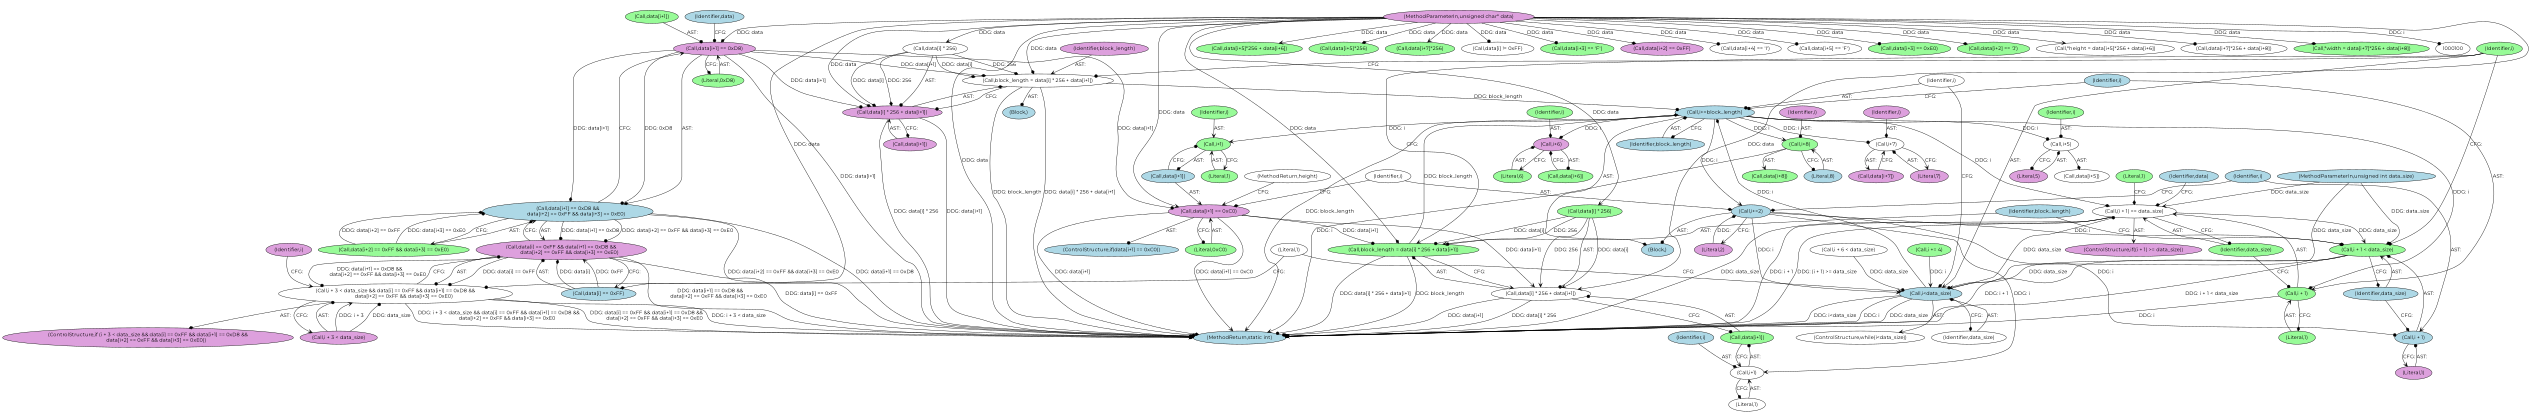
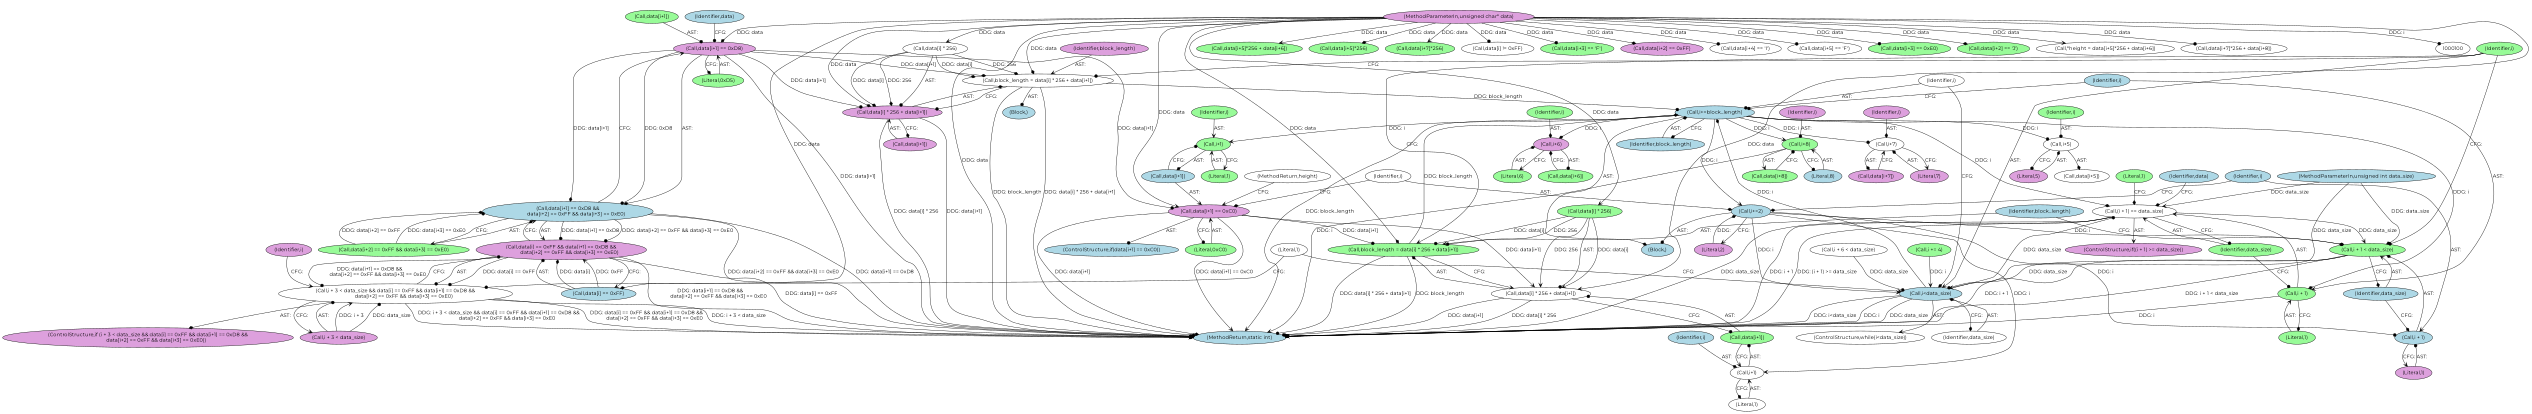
  digraph {
    fontname=Montserrat
    node [fillcolor=palegreen fontname=Montserrat style=filled]
    edge [arrowhead=vee fontname=Montserrat]
    n1 [fillcolor=plum label="(Call,data[i+1] == 0xD8)"]
    n2 [fillcolor=lightblue label="(Call,data[i+1] == 0xD8 &&\n            data[i+2] == 0xFF && data[i+3] == 0xE0)"]
    n3 [fillcolor=white label="(Call,block_length = data[i] * 256 + data[i+1])"]
    n4 [fillcolor=plum label="(Call,data[i] * 256 + data[i+1])"]
    n5 [fillcolor=plum label="(Call,data[i+1] == 0xC0)"]
-   n6 [label="(Literal,0xD8)"]
+   n6 [label="(Literal,0xD5)"]
    n7 [fillcolor=lightblue label="(MethodReturn,static int)"]
    n8 [fillcolor=plum label="(Call,data[i] == 0xFF && data[i+1] == 0xD8 &&\n            data[i+2] == 0xFF && data[i+3] == 0xE0)"]
    n9 [label="(Call,data[i+2] == 0xFF && data[i+3] == 0xE0)"]
    n10 [fillcolor=lightblue label="(Call,i+=block_length)"]
    n11 [fillcolor=lightblue label="(Block,)"]
    n12 [fillcolor=plum label="(Call,data[i+1])"]
    n13 [label="(Call,block_length = data[i] * 256 + data[i+1])"]
    n14 [fillcolor=white label="(Call,data[i] * 256 + data[i+1])"]
    n15 [label="(Literal,0xC0)"]
    n16 [fillcolor=lightblue label="(ControlStructure,if(data[i+1] == 0xC0))"]
    n17 [fillcolor=plum label="(MethodParameterIn,unsigned char* data)"]
    n18 [label="(Call,data[i+5]*256 + data[i+6])"]
    n19 [label="(Call,data[i+5]*256)"]
    n20 [label="(Call,data[i+7]*256)"]
    n21 [fillcolor=white label="(Call,data[i] != 0xFF)"]
    n22 [label="(Call,data[i] * 256)"]
    n23 [fillcolor=lightblue label="(Call,data[i] == 0xFF)"]
    n24 [label="(Call,data[i+3] == 'F')"]
    n25 [fillcolor=plum label="(Call,data[i+2] == 0xFF)"]
    n26 [fillcolor=white label="(Call,data[i+4] == 'I')"]
    n27 [fillcolor=white label="(Call,data[i+5] == 'F')"]
    n28 [label="(Call,data[i+3] == 0xE0)"]
    n29 [label="(Call,data[i+2] == 'J')"]
    n30 [fillcolor=white label="(Call,data[i] * 256)"]
    n31 [fillcolor=white label="(Call,*height = data[i+5]*256 + data[i+6])"]
    n32 [fillcolor=white label="(Call,data[i+7]*256 + data[i+8])"]
-   n33 [label="(Call,*width = data[i+7]*256 + data[i+8])"]
    1000100 [fillcolor=white]
    n35 [label="(Call,data[i+1])"]
    n36 [fillcolor=white label="(Call,i + 3 < data_size && data[i] == 0xFF && data[i+1] == 0xD8 &&\n            data[i+2] == 0xFF && data[i+3] == 0xE0)"]
    n37 [fillcolor=plum label="(ControlStructure,if (i + 3 < data_size && data[i] == 0xFF && data[i+1] == 0xD8 &&\n            data[i+2] == 0xFF && data[i+3] == 0xE0))"]
    n38 [fillcolor=plum label="(Call,i + 3 < data_size)"]
    n39 [fillcolor=white label="(Call,(i + 1) >= data_size)"]
    n40 [label="(Call,i + 1)"]
    n41 [label="(Call,i+1)"]
    n42 [fillcolor=white label="(Call,i+5)"]
    n43 [fillcolor=plum label="(Call,i+6)"]
    n44 [fillcolor=white label="(Call,i+7)"]
    n45 [label="(Call,i+8)"]
    n46 [fillcolor=lightblue label="(Call,i+=2)"]
    n47 [fillcolor=lightblue label="(Block,)"]
    n48 [fillcolor=lightblue label="(Identifier,block_length)"]
    n49 [label="(Call,i + 1 < data_size)"]
    n50 [fillcolor=plum label="(ControlStructure,if((i + 1) >= data_size))"]
    n51 [label="(Identifier,data_size)"]
    n52 [label="(Literal,1)"]
    n53 [fillcolor=lightblue label="(Call,data[i+1])"]
    n54 [label="(Literal,1)"]
    n55 [fillcolor=white label="(Call,data[i+5])"]
    n56 [fillcolor=plum label="(Literal,5)"]
    n57 [label="(Call,data[i+6])"]
    n58 [label="(Literal,6)"]
    n59 [fillcolor=plum label="(Call,data[i+7])"]
    n60 [fillcolor=plum label="(Literal,7)"]
    n61 [fillcolor=lightblue label="(Literal,8)"]
    n62 [label="(Call,data[i+8])"]
    n63 [fillcolor=lightblue label="(Call,i<data_size)"]
    n64 [fillcolor=lightblue label="(Call,i + 1)"]
    n65 [fillcolor=white label="(Call,i+1)"]
    n66 [fillcolor=plum label="(Literal,2)"]
    n67 [fillcolor=lightblue label="(Identifier,data_size)"]
    n68 [fillcolor=white label="(ControlStructure,while(i<data_size))"]
    n69 [fillcolor=white label="(Identifier,data_size)"]
    n70 [fillcolor=plum label="(Literal,1)"]
    n71 [fillcolor=white label="(Literal,1)"]
    n72 [label="(Identifier,i)"]
    n73 [fillcolor=plum label="(Identifier,block_length)"]
    n74 [label="(Call,data[i+1])"]
    n75 [fillcolor=white label="(Identifier,i)"]
    n76 [label="(Identifier,i)"]
    n77 [fillcolor=lightblue label="(Identifier,data)"]
    n78 [fillcolor=white label="(Literal,1)"]
    n79 [fillcolor=plum label="(Identifier,i)"]
    n80 [fillcolor=lightblue label="(Identifier,i)"]
    n81 [label="(Call,i += 4)"]
    n82 [fillcolor=lightblue label="(Identifier,i)"]
    n83 [fillcolor=lightblue label="(Identifier,i)"]
    n84 [fillcolor=plum label="(Identifier,i)"]
    n85 [fillcolor=lightblue label="(Identifier,block_length)"]
    n86 [label="(Identifier,i)"]
    n87 [fillcolor=lightblue label="(Identifier,data)"]
    n88 [fillcolor=white label="(Identifier,i)"]
    n89 [fillcolor=white label="(MethodReturn,height)"]
    n90 [label="(Identifier,i)"]
    n91 [fillcolor=lightblue label="(MethodParameterIn,unsigned int data_size)"]
    n92 [label="(Literal,1)"]
    n93 [fillcolor=white label="(Call,i + 6 < data_size)"]
    n94 [fillcolor=plum label="(Identifier,i)"]
    n1 -> n2 [arrowhead=diamond label="AST: "]
    n1 -> n2 [arrowhead=diamond label="DDG: data[i+1]"]
    n1 -> n2 [arrowhead=dot label="DDG: 0xD8"]
    n1 -> n3 [arrowhead=diamond label="DDG: data[i+1]"]
    n1 -> n4 [arrowhead=dot label="DDG: data[i+1]"]
    n1 -> n5 [arrowhead=dot label="DDG: data[i+1]"]
    n1 -> n6 [arrowhead=diamond label="CFG: "]
    n1 -> n7 [label="DDG: data[i+1]"]
    n2 -> n1 [label="CFG: "]
    n2 -> n7 [label="DDG: data[i+1] == 0xD8"]
    n2 -> n7 [arrowhead=diamond label="DDG: data[i+2] == 0xFF && data[i+3] == 0xE0"]
    n2 -> n8 [label="AST: "]
    n2 -> n8 [arrowhead=dot label="DDG: data[i+1] == 0xD8"]
    n2 -> n8 [arrowhead=dot label="DDG: data[i+2] == 0xFF && data[i+3] == 0xE0"]
    n2 -> n9 [label="CFG: "]
    n3 -> n4 [arrowhead=dot label="CFG: "]
    n3 -> n7 [arrowhead=diamond label="DDG: data[i] * 256 + data[i+1]"]
    n3 -> n7 [arrowhead=dot label="DDG: block_length"]
    n3 -> n10 [arrowhead=dot label="DDG: block_length"]
    n3 -> n11 [arrowhead=dot label="AST: "]
    n4 -> n3 [arrowhead=diamond label="AST: "]
    n4 -> n7 [arrowhead=dot label="DDG: data[i] * 256"]
    n4 -> n7 [label="DDG: data[i+1]"]
    n4 -> n12 [arrowhead=diamond label="CFG: "]
    n5 -> n7 [arrowhead=diamond label="DDG: data[i+1]"]
    n5 -> n7 [label="DDG: data[i+1] == 0xC0"]
    n5 -> n13 [arrowhead=dot label="DDG: data[i+1]"]
    n5 -> n14 [label="DDG: data[i+1]"]
    n5 -> n15 [arrowhead=dot label="CFG: "]
    n5 -> n16 [arrowhead=dot label="AST: "]
    n6 -> n1 [label="AST: "]
    n8 -> n2 [arrowhead=diamond label="CFG: "]
    n8 -> n7 [label="DDG: data[i] == 0xFF"]
    n8 -> n7 [arrowhead=diamond label="DDG: data[i+1] == 0xD8 &&\n            data[i+2] == 0xFF && data[i+3] == 0xE0"]
    n8 -> n23 [label="CFG: "]
    n8 -> n36 [arrowhead=dot label="AST: "]
    n8 -> n36 [arrowhead=dot label="DDG: data[i] == 0xFF"]
    n8 -> n36 [arrowhead=dot label="DDG: data[i+1] == 0xD8 &&\n            data[i+2] == 0xFF && data[i+3] == 0xE0"]
    n9 -> n2 [label="AST: "]
    n9 -> n2 [arrowhead=diamond label="DDG: data[i+2] == 0xFF"]
    n9 -> n2 [arrowhead=dot label="DDG: data[i+3] == 0xE0"]
    n10 -> n7 [label="DDG: block_length"]
    n10 -> n39 [arrowhead=diamond label="DDG: i"]
    n10 -> n40 [arrowhead=diamond label="DDG: i"]
    n10 -> n41 [label="DDG: i"]
    n10 -> n42 [arrowhead=dot label="DDG: i"]
    n10 -> n43 [arrowhead=diamond label="DDG: i"]
    n10 -> n44 [arrowhead=dot label="DDG: i"]
    n10 -> n45 [label="DDG: i"]
    n10 -> n46 [label="DDG: i"]
    n10 -> n47 [arrowhead=diamond label="AST: "]
    n10 -> n48 [arrowhead=diamond label="CFG: "]
    n12 -> n4 [label="AST: "]
    n13 -> n7 [arrowhead=dot label="DDG: data[i] * 256 + data[i+1]"]
    n13 -> n7 [arrowhead=dot label="DDG: block_length"]
    n13 -> n10 [arrowhead=diamond label="DDG: block_length"]
    n13 -> n14 [label="CFG: "]
    n14 -> n7 [label="DDG: data[i] * 256"]
    n14 -> n7 [arrowhead=diamond label="DDG: data[i+1]"]
    n14 -> n13 [arrowhead=diamond label="AST: "]
    n14 -> n35 [arrowhead=dot label="CFG: "]
    n15 -> n5 [label="AST: "]
    n17 -> n1 [arrowhead=diamond label="DDG: data"]
    n17 -> n3 [arrowhead=diamond label="DDG: data"]
    n17 -> n4 [arrowhead=diamond label="DDG: data"]
    n17 -> n5 [label="DDG: data"]
    n17 -> n7 [arrowhead=diamond label="DDG: data"]
    n17 -> n13 [arrowhead=diamond label="DDG: data"]
    n17 -> n14 [label="DDG: data"]
    n17 -> n18 [label="DDG: data"]
    n17 -> n19 [arrowhead=diamond label="DDG: data"]
    n17 -> n20 [label="DDG: data"]
    n17 -> n21 [arrowhead=dot label="DDG: data"]
    n17 -> n22 [label="DDG: data"]
    n17 -> n23 [arrowhead=diamond label="DDG: data"]
    n17 -> n24 [arrowhead=dot label="DDG: data"]
    n17 -> n25 [arrowhead=diamond label="DDG: data"]
    n17 -> n26 [arrowhead=dot label="DDG: data"]
    n17 -> n27 [arrowhead=dot label="DDG: data"]
    n17 -> n28 [arrowhead=dot label="DDG: data"]
    n17 -> n29 [arrowhead=diamond label="DDG: data"]
    n17 -> n30 [label="DDG: data"]
    n17 -> n31 [label="DDG: data"]
    n17 -> n32 [arrowhead=dot label="DDG: data"]
-   n17 -> n33 [arrowhead=diamond label="DDG: data"]
    n17 -> 1000100 [arrowhead=dot label="DDG: i"]
    n22 -> n13 [arrowhead=dot label="DDG: data[i]"]
    n22 -> n13 [arrowhead=dot label="DDG: 256"]
    n22 -> n14 [arrowhead=dot label="AST: "]
    n22 -> n14 [label="DDG: data[i]"]
    n22 -> n14 [label="DDG: 256"]
    n23 -> n8 [arrowhead=dot label="AST: "]
    n23 -> n8 [arrowhead=diamond label="DDG: data[i]"]
    n23 -> n8 [label="DDG: 0xFF"]
    n30 -> n3 [arrowhead=diamond label="DDG: data[i]"]
    n30 -> n3 [arrowhead=diamond label="DDG: 256"]
    n30 -> n4 [arrowhead=dot label="AST: "]
    n30 -> n4 [arrowhead=diamond label="DDG: data[i]"]
    n30 -> n4 [arrowhead=diamond label="DDG: 256"]
    n35 -> n14 [arrowhead=dot label="AST: "]
    n35 -> n65 [label="CFG: "]
    n36 -> n7 [label="DDG: data[i] == 0xFF && data[i+1] == 0xD8 &&\n            data[i+2] == 0xFF && data[i+3] == 0xE0"]
    n36 -> n7 [arrowhead=diamond label="DDG: i + 3 < data_size"]
    n36 -> n7 [label="DDG: i + 3 < data_size && data[i] == 0xFF && data[i+1] == 0xD8 &&\n            data[i+2] == 0xFF && data[i+3] == 0xE0"]
    n36 -> n8 [arrowhead=dot label="CFG: "]
    n36 -> n37 [arrowhead=diamond label="AST: "]
    n36 -> n38 [label="CFG: "]
    n38 -> n36 [arrowhead=dot label="AST: "]
    n38 -> n36 [label="DDG: i + 3"]
    n38 -> n36 [arrowhead=dot label="DDG: data_size"]
    n39 -> n7 [arrowhead=dot label="DDG: i + 1"]
    n39 -> n7 [label="DDG: (i + 1) >= data_size"]
    n39 -> n7 [arrowhead=dot label="DDG: data_size"]
    n39 -> n49 [label="DDG: data_size"]
    n39 -> n50 [label="AST: "]
    n39 -> n51 [arrowhead=dot label="CFG: "]
    n40 -> n7 [arrowhead=dot label="DDG: i"]
    n40 -> n39 [label="AST: "]
    n40 -> n52 [arrowhead=diamond label="CFG: "]
    n41 -> n53 [arrowhead=diamond label="AST: "]
    n41 -> n54 [label="CFG: "]
    n42 -> n55 [arrowhead=diamond label="AST: "]
    n42 -> n56 [arrowhead=dot label="CFG: "]
    n43 -> n57 [arrowhead=dot label="AST: "]
    n43 -> n58 [label="CFG: "]
-   n44 -> n59 [label="AST: "]
+   n44 -> n59 [arrowhead=diamond label="AST: "]
    n44 -> n60 [label="CFG: "]
    n45 -> n7 [label="DDG: i"]
    n45 -> n61 [arrowhead=dot label="CFG: "]
    n45 -> n62 [label="AST: "]
    n46 -> n47 [arrowhead=dot label="AST: "]
    n46 -> n49 [arrowhead=diamond label="DDG: i"]
    n46 -> n63 [label="DDG: i"]
    n46 -> n64 [arrowhead=dot label="DDG: i"]
    n46 -> n65 [label="DDG: i"]
    n46 -> n66 [label="CFG: "]
    n48 -> n10 [arrowhead=diamond label="AST: "]
    n49 -> n7 [arrowhead=diamond label="DDG: i + 1"]
    n49 -> n7 [arrowhead=dot label="DDG: i + 1 < data_size"]
    n49 -> n63 [label="DDG: data_size"]
    n49 -> n67 [arrowhead=diamond label="CFG: "]
    n51 -> n39 [label="AST: "]
    n51 -> n40 [arrowhead=dot label="CFG: "]
    n52 -> n40 [label="AST: "]
    n53 -> n5 [label="AST: "]
    n53 -> n41 [arrowhead=dot label="CFG: "]
    n54 -> n41 [label="AST: "]
    n56 -> n42 [arrowhead=diamond label="AST: "]
    n57 -> n43 [arrowhead=diamond label="CFG: "]
    n58 -> n43 [arrowhead=diamond label="AST: "]
    n59 -> n44 [label="CFG: "]
    n60 -> n44 [arrowhead=diamond label="AST: "]
    n61 -> n45 [label="AST: "]
+   n62 -> n45 [arrowhead=dot label="CFG: "]
    n63 -> n7 [arrowhead=diamond label="DDG: data_size"]
    n63 -> n7 [arrowhead=diamond label="DDG: i<data_size"]
    n63 -> n7 [label="DDG: i"]
    n63 -> n10 [arrowhead=diamond label="DDG: i"]
    n63 -> n39 [arrowhead=dot label="DDG: data_size"]
    n63 -> n68 [label="AST: "]
    n63 -> n69 [arrowhead=diamond label="CFG: "]
    n64 -> n49 [arrowhead=diamond label="AST: "]
    n64 -> n70 [label="CFG: "]
    n65 -> n35 [arrowhead=dot label="AST: "]
    n65 -> n71 [arrowhead=diamond label="CFG: "]
    n66 -> n46 [arrowhead=diamond label="DDG: "]
    n67 -> n49 [label="AST: "]
    n67 -> n64 [arrowhead=diamond label="CFG: "]
    n69 -> n63 [arrowhead=diamond label="AST: "]
    n70 -> n64 [arrowhead=dot label="AST: "]
    n71 -> n65 [label="AST: "]
    n72 -> n3 [arrowhead=dot label="CFG: "]
    n72 -> n13 [label="CFG: "]
    n72 -> n49 [arrowhead=dot label="CFG: "]
    n72 -> n63 [label="AST: "]
    n73 -> n3 [label="AST: "]
    n74 -> n1 [arrowhead=dot label="AST: "]
    n75 -> n5 [arrowhead=diamond label="CFG: "]
    n75 -> n46 [arrowhead=diamond label="AST: "]
    n76 -> n42 [arrowhead=dot label="AST: "]
    n77 -> n1 [arrowhead=dot label="CFG: "]
    n78 -> n36 [arrowhead=dot label="CFG: "]
    n78 -> n63 [label="CFG: "]
    n79 -> n44 [arrowhead=diamond label="AST: "]
    n80 -> n10 [arrowhead=dot label="CFG: "]
    n80 -> n40 [label="AST: "]
    n81 -> n63 [label="DDG: i"]
    n82 -> n65 [arrowhead=diamond label="AST: "]
    n83 -> n46 [arrowhead=diamond label="CFG: "]
    n83 -> n64 [label="AST: "]
    n84 -> n36 [label="CFG: "]
    n85 -> n13 [label="AST: "]
    n85 -> n49 [arrowhead=dot label="CFG: "]
    n86 -> n43 [arrowhead=diamond label="AST: "]
    n87 -> n39 [arrowhead=diamond label="CFG: "]
    n88 -> n10 [arrowhead=dot label="AST: "]
    n88 -> n63 [arrowhead=diamond label="CFG: "]
    n89 -> n5 [label="CFG: "]
    n90 -> n41 [label="AST: "]
    n91 -> n39 [label="DDG: data_size"]
    n91 -> n49 [arrowhead=diamond label="DDG: data_size"]
    n91 -> n63 [arrowhead=dot label="DDG: data_size"]
    n92 -> n39 [arrowhead=diamond label="CFG: "]
    n93 -> n63 [arrowhead=dot label="DDG: data_size"]
    n94 -> n45 [arrowhead=dot label="AST: "]
  }
